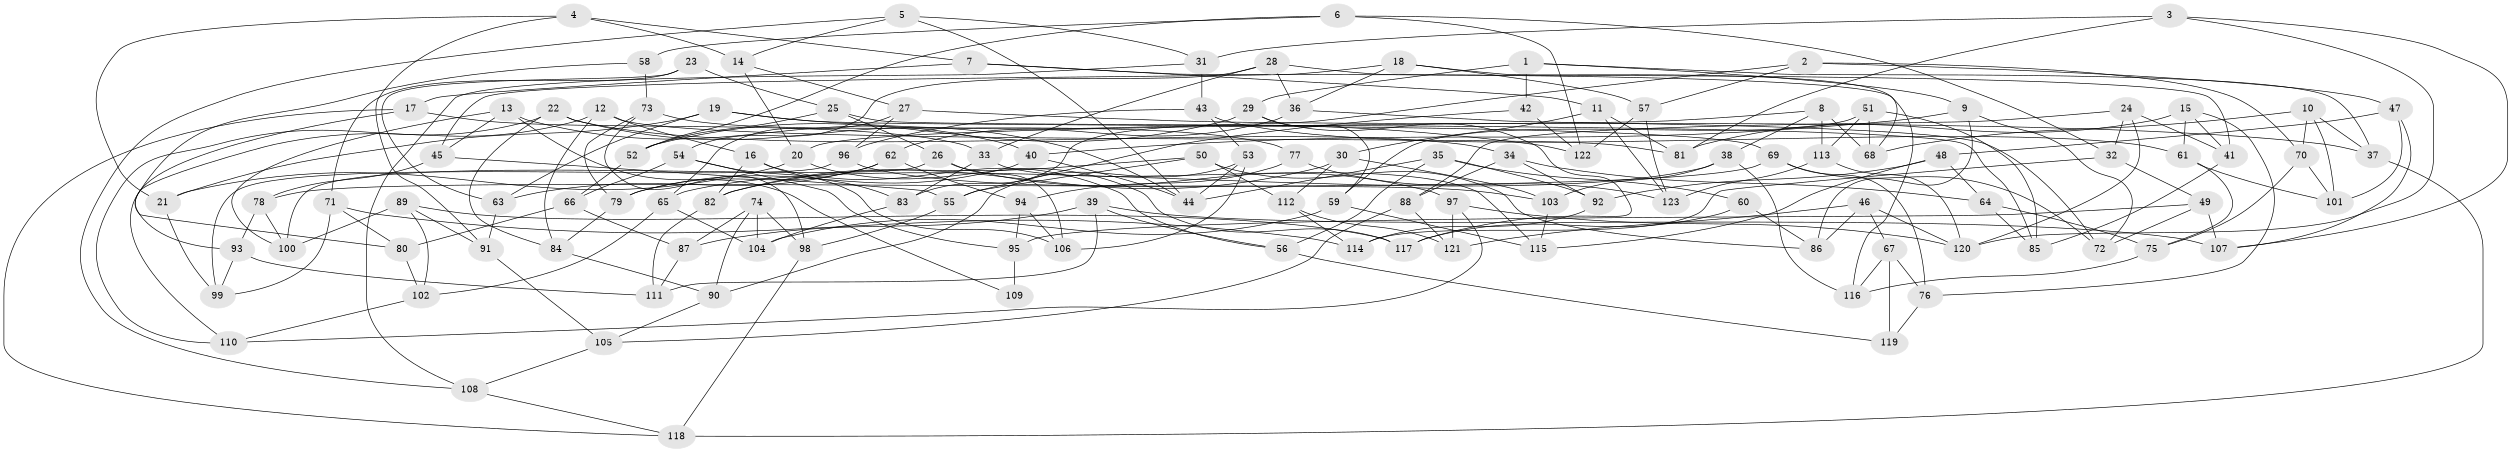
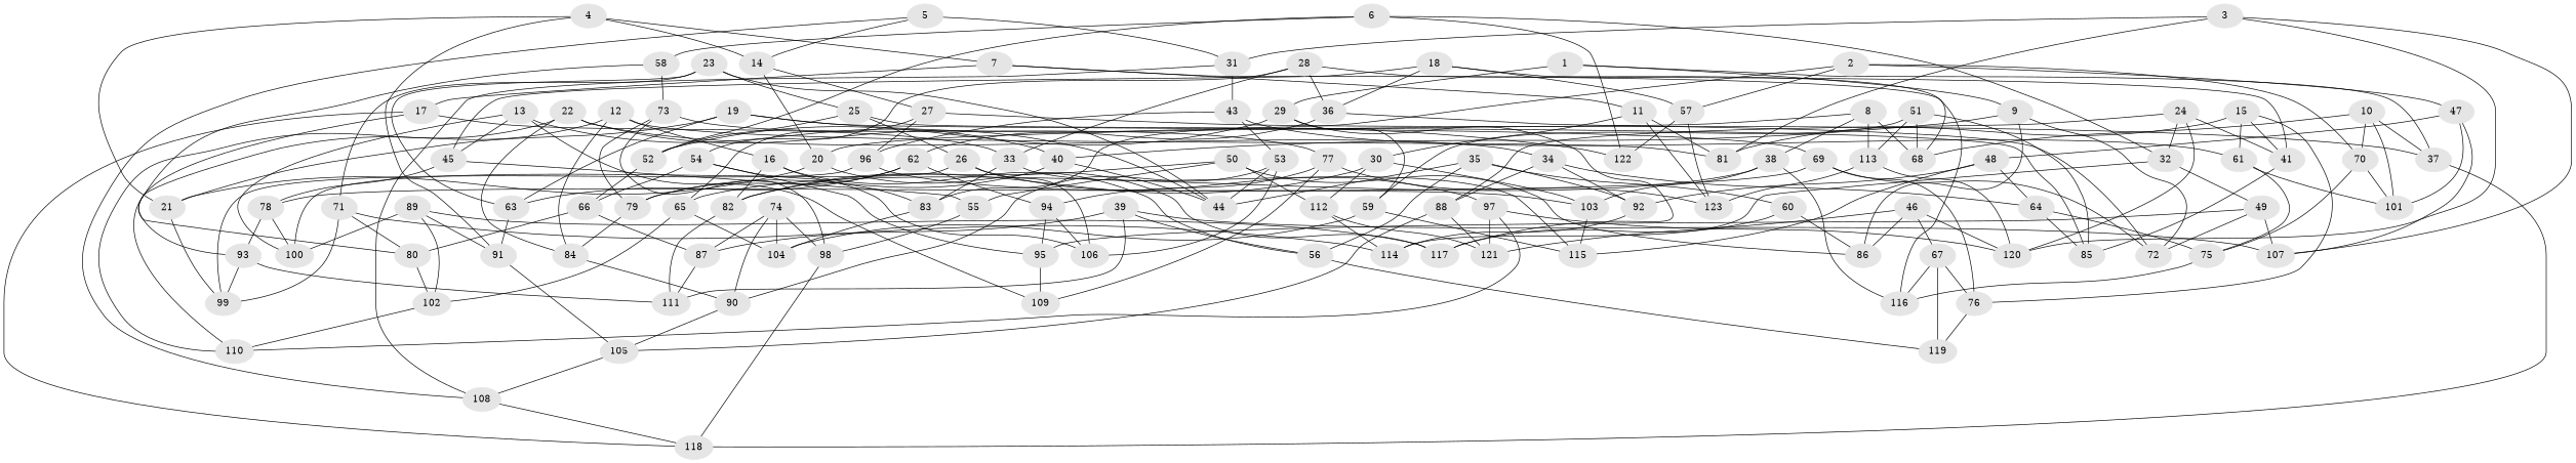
  graph {
    node [color=gray90 style=filled]
    1
    9
    29
    37
-   42
    40
    72
    86
    52
    117
    59
    118
    122
    55
    2
    47
    57
    70
    83
    107
    101
    48
    123
    75
    104
    3
    31
    81
    120
    108
    43
    4
    7
    14
    21
    91
    11
    17
    116
    20
    27
    99
    105
    5
    44
    6
    32
    58
    49
    114
    66
    73
    80
    30
    33
    93
    8
    38
    68
    113
    65
    103
    79
    10
    82
    112
    12
    16
    84
    110
    56
    90
    13
    45
    100
    109
    78
    96
    15
    41
    61
    76
    85
    119
    111
    115
    18
    36
    62
    19
    63
    69
    22
    34
    88
    64
    92
    23
    25
    71
    26
    60
    24
    121
    97
    106
    102
    28
    54
    95
    53
    35
    94
    39
    87
    98
    46
    67
    50
    51
    77
    74
    89
    1 -- 9
    1 -- 29
    1 -- 37
-   1 -- 42
    9 -- 40
    9 -- 72
    9 -- 86
    29 -- 52
    29 -- 117
    29 -- 59
    37 -- 118
-   42 -- 122
-   42 -- 55
    40 -- 44
    40 -- 79
    52 -- 66
    59 -- 104
    59 -- 115
    55 -- 98
    2 -- 47
    2 -- 57
    2 -- 70
    2 -- 83
    47 -- 107
    47 -- 101
    47 -- 48
    57 -- 122
    57 -- 123
    70 -- 101
    70 -- 75
    83 -- 104
    48 -- 115
    48 -- 64
    48 -- 92
    75 -- 116
    3 -- 107
    3 -- 31
    3 -- 81
    3 -- 120
    31 -- 108
    31 -- 43
    108 -- 118
    43 -- 96
    43 -- 61
    43 -- 53
    4 -- 7
    4 -- 14
    4 -- 21
    4 -- 91
    7 -- 11
    7 -- 17
    7 -- 116
    14 -- 20
    14 -- 27
    21 -- 99
    91 -- 105
    11 -- 123
    11 -- 81
    11 -- 30
    17 -- 118
    17 -- 33
    17 -- 93
    20 -- 117
    20 -- 21
    27 -- 37
    27 -- 65
    27 -- 96
    105 -- 108
    5 -- 31
    5 -- 108
    5 -- 14
-   5 -- 44
+   23 -- 44
    6 -- 52
    6 -- 122
    6 -- 32
    6 -- 58
    32 -- 49
    32 -- 114
    58 -- 73
    58 -- 80
    49 -- 72
    49 -- 107
    49 -- 95
    66 -- 80
    66 -- 87
    73 -- 79
    73 -- 98
    73 -- 77
    80 -- 102
    30 -- 103
    30 -- 82
    30 -- 112
    33 -- 83
    33 -- 115
    93 -- 99
    93 -- 111
    8 -- 20
    8 -- 38
    8 -- 68
    8 -- 113
    38 -- 116
    38 -- 65
    38 -- 103
    113 -- 123
    113 -- 120
    65 -- 104
    65 -- 102
    103 -- 115
    79 -- 84
    10 -- 37
    10 -- 70
    10 -- 101
    10 -- 68
    82 -- 111
    112 -- 114
    112 -- 121
    12 -- 81
    12 -- 16
    12 -- 84
    12 -- 110
    16 -- 83
    16 -- 82
    16 -- 56
    84 -- 90
    56 -- 119
    90 -- 105
    13 -- 40
    13 -- 45
    13 -- 100
    13 -- 109
    45 -- 55
    45 -- 78
    78 -- 93
    78 -- 100
    96 -- 99
    96 -- 103
    15 -- 81
    15 -- 41
    15 -- 61
    15 -- 76
    41 -- 85
    61 -- 101
    61 -- 75
    76 -- 119
    18 -- 57
    18 -- 68
    18 -- 45
    18 -- 36
    36 -- 72
    36 -- 62
    62 -- 79
    62 -- 63
    62 -- 94
    19 -- 122
    19 -- 21
    19 -- 63
    19 -- 69
    63 -- 91
    69 -- 72
    69 -- 78
    69 -- 76
    22 -- 44
    22 -- 84
    22 -- 110
    22 -- 34
    34 -- 88
    34 -- 64
    34 -- 92
    88 -- 105
    88 -- 121
    64 -- 75
    64 -- 85
    92 -- 114
    23 -- 63
    23 -- 25
    23 -- 71
    25 -- 52
    25 -- 85
    25 -- 26
    71 -- 99
    71 -- 114
    71 -- 80
    26 -- 100
    26 -- 97
    26 -- 106
    60 -- 86
    60 -- 117
    24 -- 120
    24 -- 32
    24 -- 41
    24 -- 88
    97 -- 120
    97 -- 110
    97 -- 121
    102 -- 110
    28 -- 33
    28 -- 41
    28 -- 36
    28 -- 54
    54 -- 66
    54 -- 106
    54 -- 95
    95 -- 109
    53 -- 44
    53 -- 90
    53 -- 106
    35 -- 44
    35 -- 56
    35 -- 92
    35 -- 60
    94 -- 106
    94 -- 95
    39 -- 107
    39 -- 56
    39 -- 111
    39 -- 87
    87 -- 111
    98 -- 118
    46 -- 86
    46 -- 120
    46 -- 121
    46 -- 67
    67 -- 116
    67 -- 76
    67 -- 119
    50 -- 86
    50 -- 55
    50 -- 82
    50 -- 112
    51 -- 59
    51 -- 68
    51 -- 113
    51 -- 85
    77 -- 123
+   77 -- 109
    77 -- 94
    74 -- 104
    74 -- 90
    74 -- 87
    74 -- 98
    89 -- 117
    89 -- 91
    89 -- 100
    89 -- 102
  }
